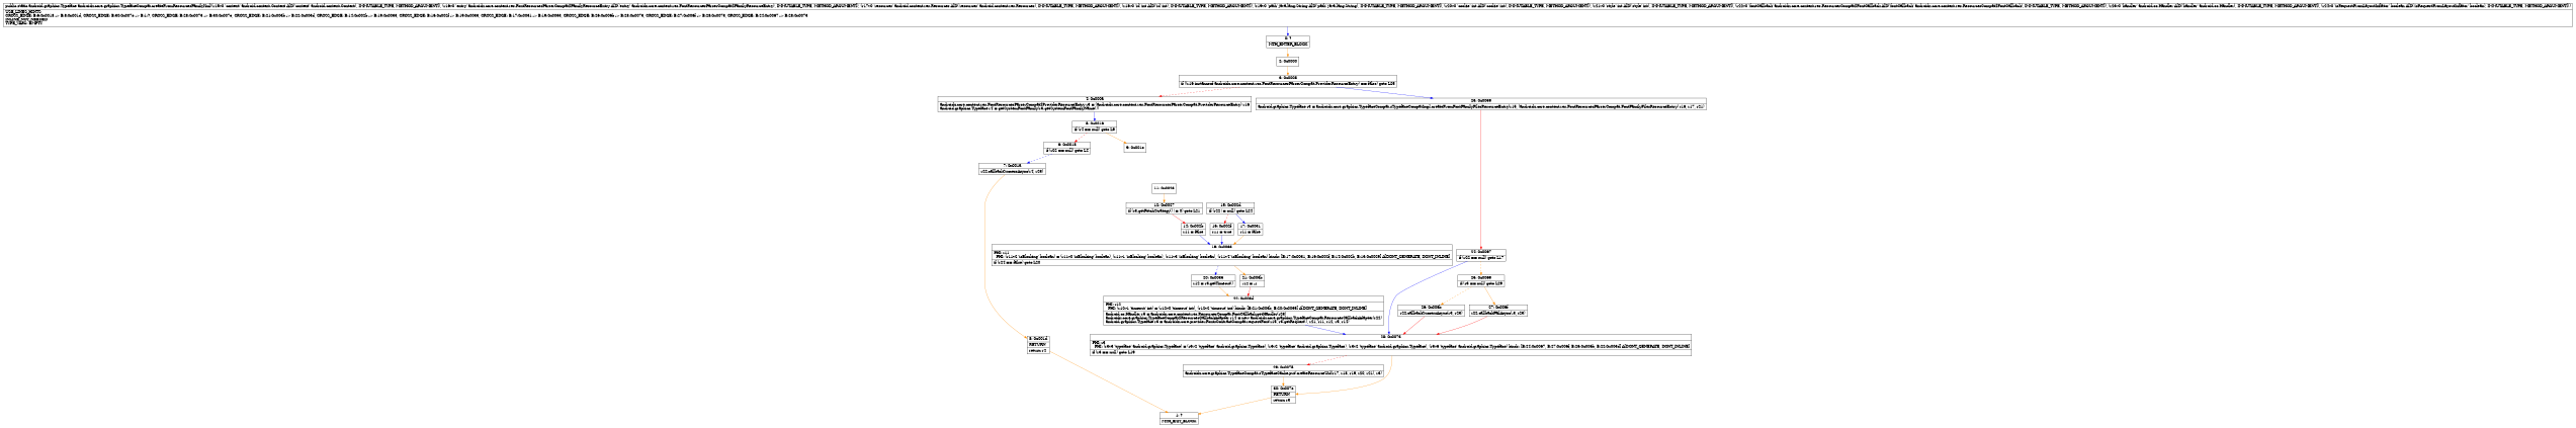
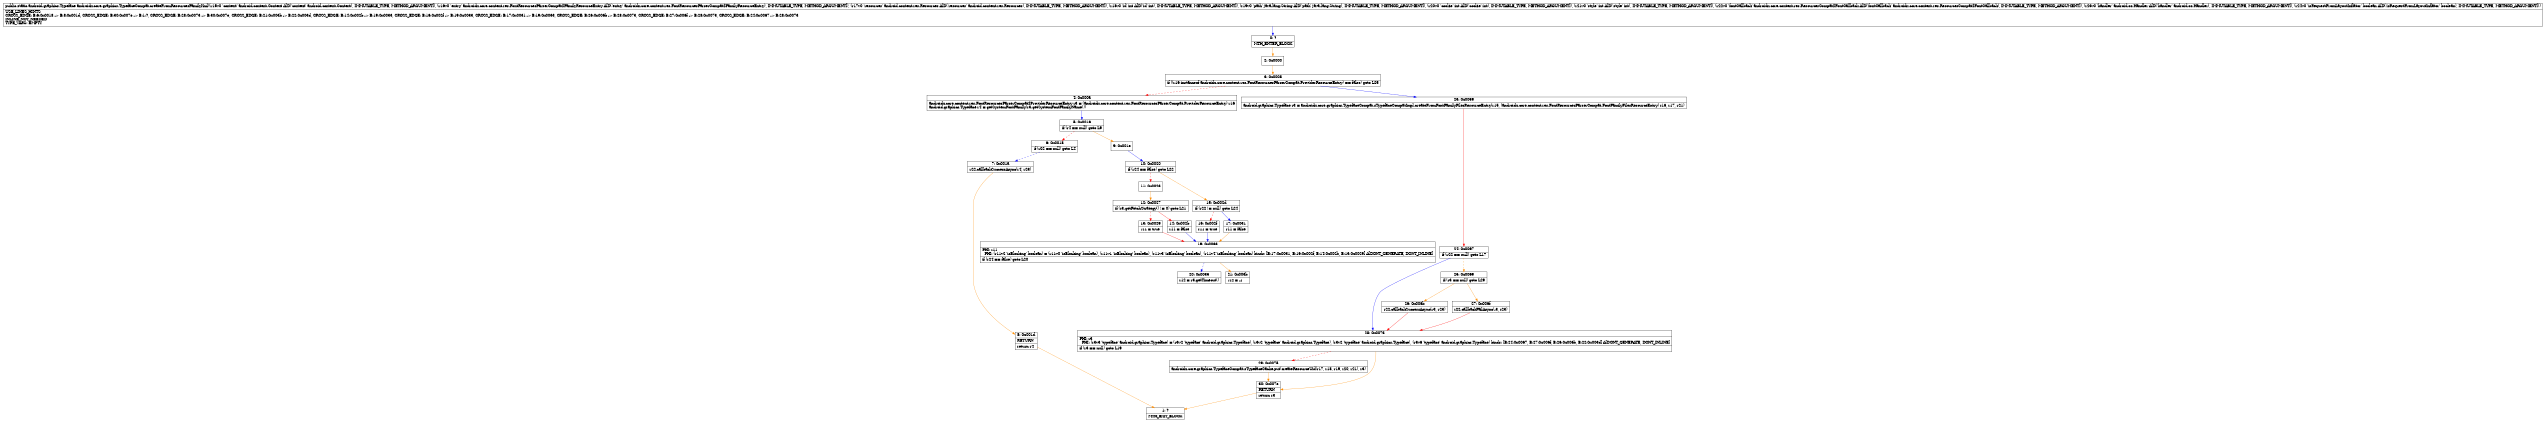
  digraph {
    node [shape=record]
    edge [color=darkorange]
    n1 [label="{0\:\ ?|MTH_ENTER_BLOCK\l}"]
    n2 [label="{2\:\ 0x0000}"]
    n3 [label="{3\:\ 0x0008|if ((r16 instanceof androidx.core.content.res.FontResourcesParserCompat.ProviderResourceEntry) == false) goto L25\l}"]
    n4 [label="{4\:\ 0x000a|androidx.core.content.res.FontResourcesParserCompat$ProviderResourceEntry r3 = (androidx.core.content.res.FontResourcesParserCompat.ProviderResourceEntry) r16\landroid.graphics.Typeface r4 = getSystemFontFamily(r3.getSystemFontFamilyName())\l}"]
    n5 [label="{23\:\ 0x0059|android.graphics.Typeface r3 = androidx.core.graphics.TypefaceCompat.sTypefaceCompatImpl.createFromFontFamilyFilesResourceEntry(r15, (androidx.core.content.res.FontResourcesParserCompat.FontFamilyFilesResourceEntry) r16, r17, r21)\l}"]
    n6 [label="{5\:\ 0x0016|if (r4 == null) goto L9\l}"]
    n7 [label="{24\:\ 0x0067|if (r22 == null) goto L17\l}"]
    n8 [label="{6\:\ 0x0018|if (r22 == null) goto L4\l}"]
    n9 [label="{9\:\ 0x001e}"]
    n10 [label="{7\:\ 0x001a|r22.callbackSuccessAsync(r4, r23)\l}"]
+   n11 [label="{10\:\ 0x0020|if (r24 == false) goto L22\l}"]
    n12 [label="{8\:\ 0x001d|RETURN\l|return r4\l}"]
    n13 [label="{1\:\ ?|MTH_EXIT_BLOCK\l}"]
    n14 [label="{11\:\ 0x0023}"]
    n15 [label="{15\:\ 0x002d|if (r22 != null) goto L24\l}"]
    n16 [label="{12\:\ 0x0027|if (r3.getFetchStrategy() != 0) goto L21\l}"]
    n17 [label="{16\:\ 0x002f|r11 = true\l}"]
    n18 [label="{17\:\ 0x0031|r11 = false\l}"]
+   n19 [label="{13\:\ 0x0029|r11 = true\l}"]
    n20 [label="{14\:\ 0x002b|r11 = false\l}"]
    n21 [label="{19\:\ 0x0033|PHI: r11 \l  PHI: (r11v2 'isBlocking' boolean) = (r11v0 'isBlocking' boolean), (r11v1 'isBlocking' boolean), (r11v3 'isBlocking' boolean), (r11v4 'isBlocking' boolean) binds: [B:17:0x0031, B:16:0x002f, B:14:0x002b, B:13:0x0029] A[DONT_GENERATE, DONT_INLINE]\l|if (r24 == false) goto L20\l}"]
    n22 [label="{20\:\ 0x0035|r12 = r3.getTimeout()\l}"]
    n23 [label="{21\:\ 0x003b|r12 = \-1\l}"]
-   n24 [label="{22\:\ 0x003d|PHI: r12 \l  PHI: (r12v1 'timeout' int) = (r12v0 'timeout' int), (r12v2 'timeout' int) binds: [B:21:0x003b, B:20:0x0035] A[DONT_GENERATE, DONT_INLINE]\l|android.os.Handler r5 = androidx.core.content.res.ResourcesCompat.FontCallback.getHandler(r23)\landroidx.core.graphics.TypefaceCompat$ResourcesCallbackAdapter r14 = new androidx.core.graphics.TypefaceCompat.ResourcesCallbackAdapter(r22)\landroid.graphics.Typeface r3 = androidx.core.provider.FontsContractCompat.requestFont(r15, r3.getRequest(), r21, r11, r12, r5, r14)\l}"]
    n25 [label="{28\:\ 0x0073|PHI: r3 \l  PHI: (r3v3 'typeface' android.graphics.Typeface) = (r3v2 'typeface' android.graphics.Typeface), (r3v2 'typeface' android.graphics.Typeface), (r3v2 'typeface' android.graphics.Typeface), (r3v6 'typeface' android.graphics.Typeface) binds: [B:24:0x0067, B:27:0x006f, B:26:0x006b, B:22:0x003d] A[DONT_GENERATE, DONT_INLINE]\l|if (r3 == null) goto L19\l}"]
    n26 [label="{29\:\ 0x0075|androidx.core.graphics.TypefaceCompat.sTypefaceCache.put(createResourceUid(r17, r18, r19, r20, r21), r3)\l}"]
    n27 [label="{30\:\ 0x007e|RETURN\l|return r3\l}"]
    n28 [label="{25\:\ 0x0069|if (r3 == null) goto L29\l}"]
    n29 [label="{26\:\ 0x006b|r22.callbackSuccessAsync(r3, r23)\l}"]
    n30 [label="{27\:\ 0x006f|r22.callbackFailAsync(\-3, r23)\l}"]
    n31 [label="{public static android.graphics.Typeface androidx.core.graphics.TypefaceCompat.createFromResourcesFamilyXml((r15v0 'context' android.content.Context A[D('context' android.content.Context), IMMUTABLE_TYPE, METHOD_ARGUMENT]), (r16v0 'entry' androidx.core.content.res.FontResourcesParserCompat$FamilyResourceEntry A[D('entry' androidx.core.content.res.FontResourcesParserCompat$FamilyResourceEntry), IMMUTABLE_TYPE, METHOD_ARGUMENT]), (r17v0 'resources' android.content.res.Resources A[D('resources' android.content.res.Resources), IMMUTABLE_TYPE, METHOD_ARGUMENT]), (r18v0 'id' int A[D('id' int), IMMUTABLE_TYPE, METHOD_ARGUMENT]), (r19v0 'path' java.lang.String A[D('path' java.lang.String), IMMUTABLE_TYPE, METHOD_ARGUMENT]), (r20v0 'cookie' int A[D('cookie' int), IMMUTABLE_TYPE, METHOD_ARGUMENT]), (r21v0 'style' int A[D('style' int), IMMUTABLE_TYPE, METHOD_ARGUMENT]), (r22v0 'fontCallback' androidx.core.content.res.ResourcesCompat$FontCallback A[D('fontCallback' androidx.core.content.res.ResourcesCompat$FontCallback), IMMUTABLE_TYPE, METHOD_ARGUMENT]), (r23v0 'handler' android.os.Handler A[D('handler' android.os.Handler), IMMUTABLE_TYPE, METHOD_ARGUMENT]), (r24v0 'isRequestFromLayoutInflator' boolean A[D('isRequestFromLayoutInflator' boolean), IMMUTABLE_TYPE, METHOD_ARGUMENT]))  | USE_LINES_HINTS\lCROSS_EDGE: B:6:0x0018 \-\> B:8:0x001d, CROSS_EDGE: B:30:0x007e \-\> B:1:?, CROSS_EDGE: B:28:0x0073 \-\> B:30:0x007e, CROSS_EDGE: B:21:0x003b \-\> B:22:0x003d, CROSS_EDGE: B:14:0x002b \-\> B:19:0x0033, CROSS_EDGE: B:16:0x002f \-\> B:19:0x0033, CROSS_EDGE: B:17:0x0031 \-\> B:19:0x0033, CROSS_EDGE: B:26:0x006b \-\> B:28:0x0073, CROSS_EDGE: B:27:0x006f \-\> B:28:0x0073, CROSS_EDGE: B:24:0x0067 \-\> B:28:0x0073\lINLINE_NOT_NEEDED\lTYPE_VARS: EMPTY\l}"]
    n1 -> n2
    n2 -> n3
    n3 -> n4 [color=red style=dashed]
    n3 -> n5 [color=blue]
    n4 -> n6 [color=blue]
    n5 -> n7 [color=red]
    n6 -> n8 [color=red style=dashed]
    n6 -> n9
    n7 -> n25 [color=blue]
    n7 -> n28 [style=dashed]
    n8 -> n10 [color=blue style=dashed]
+   n9 -> n11 [color=blue]
    n10 -> n12
+   n11 -> n14 [color=red style=dashed]
+   n11 -> n15
    n12 -> n13
    n14 -> n16
    n15 -> n17 [color=red style=dashed]
    n15 -> n18 [color=blue]
+   n16 -> n19 [color=red style=dashed]
    n16 -> n20 [color=red]
    n17 -> n21 [color=blue]
    n18 -> n21
+   n19 -> n21 [color=red]
    n20 -> n21 [color=blue]
    n21 -> n22 [color=blue style=dashed]
    n21 -> n23
-   n22 -> n24
-   n23 -> n24 [color=red]
-   n24 -> n25 [color=blue]
    n25 -> n26 [color=red style=dashed]
    n25 -> n27
    n26 -> n27
    n27 -> n13
-   n28 -> n29 [style=dashed]
+   n28 -> n29 [style=solid]
    n28 -> n30
    n29 -> n25 [color=red]
    n30 -> n25 [color=red]
    n31 -> n1 [color=blue]
  }
